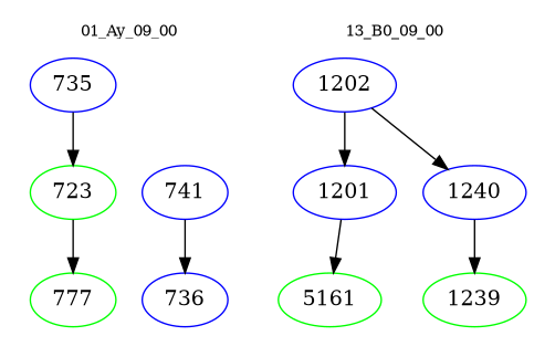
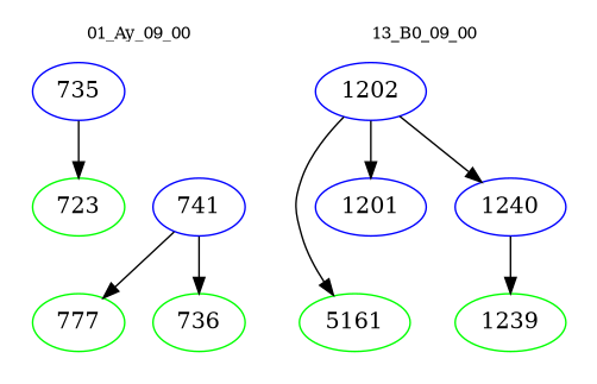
  digraph {
    node [color=blue]
    edge [color=black]
    n1 [label=741]
    n2 [label=735]
    n3 [color=green label=777]
-   n4 [label=736]
+   n4 [color=green label=736]
    n5 [color=green label=723]
    n6 [label=1202]
    n7 [color=green label=5161]
    n8 [label=1240]
    n9 [label=1201]
    n10 [color=green label=1239]
    subgraph cluster_1 {
      color=white
      fontsize=10
      label="01_Ay_09_00"
      n1
      n2
      n3
      n4
      n5
    }
    subgraph cluster_2 {
      color=white
      fontsize=10
      label="13_B0_09_00"
      n6
      n7
      n8
      n9
      n10
    }
-   n5 -> n3
+   n1 -> n3
    n1 -> n4
    n2 -> n5
-   n9 -> n7
+   n6 -> n7
    n6 -> n8
    n6 -> n9
    n8 -> n10
  }
